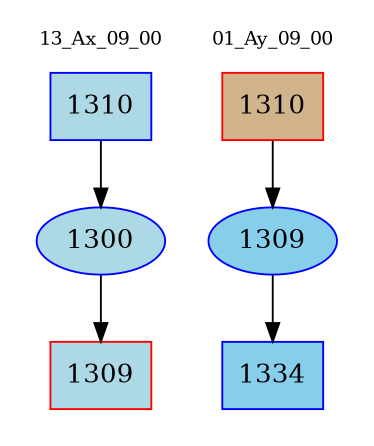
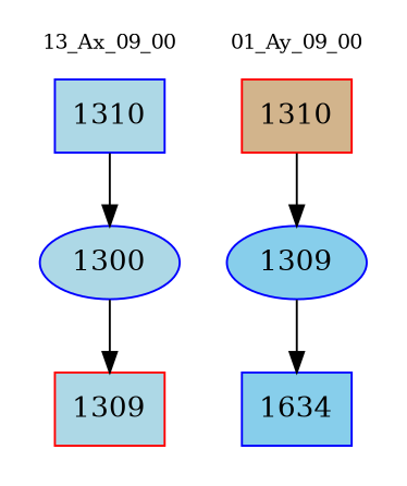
  digraph {
    node [color=blue style=filled fillcolor=lightblue shape=box]
    edge [color=black]
    n1 [label=1310]
    n2 [label=1300 shape=ellipse]
    n3 [color=red label=1309]
    n4 [color=red label=1310 fillcolor=tan]
    n5 [label=1309 fillcolor=skyblue shape=ellipse]
-   n6 [label=1334 fillcolor=skyblue]
+   n6 [label=1634 fillcolor=skyblue]
    subgraph cluster_1 {
      color=white
      fontsize=10
      label="13_Ax_09_00"
      n1
      n2
      n3
    }
    subgraph cluster_2 {
      color=white
      fontsize=10
      label="01_Ay_09_00"
      n4
      n5
      n6
    }
    n1 -> n2
    n2 -> n3
    n4 -> n5
    n5 -> n6
  }
